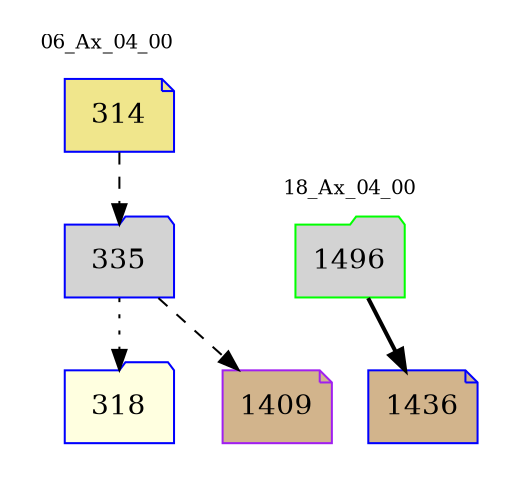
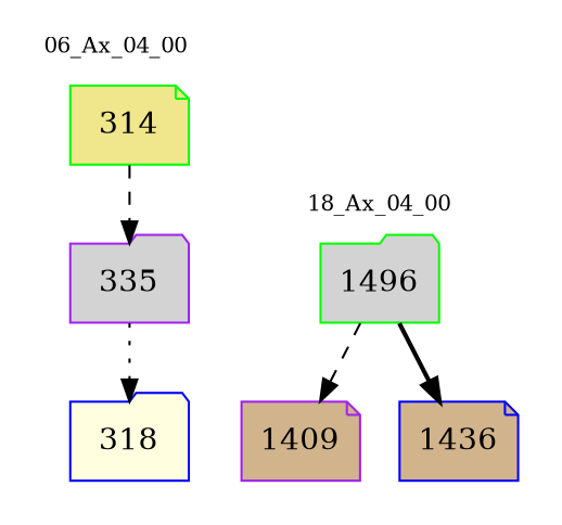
  digraph {
    node [color=green fillcolor=lightgrey shape=note style=filled]
    edge [color=black style=dashed]
-   n1 [color=blue fillcolor=khaki label=314]
+   n1 [fillcolor=khaki label=314]
    n2 [color=blue fillcolor=lightyellow label=318 shape=folder]
-   n3 [color=blue label=335 shape=folder]
+   n3 [color=purple label=335 shape=folder]
    n4 [label=1496 shape=folder]
    n5 [color=blue fillcolor=tan label=1436]
    n6 [color=purple fillcolor=tan label=1409]
    subgraph cluster_1 {
      color=white
      fontsize=10
      label="06_Ax_04_00"
      n1
      n2
      n3
    }
    subgraph cluster_2 {
      color=white
      fontsize=10
      label="18_Ax_04_00"
      n4
      n5
      n6
    }
    n1 -> n3
    n3 -> n2 [style=dotted]
    n4 -> n5 [style=bold]
-   n3 -> n6
+   n4 -> n6
  }
